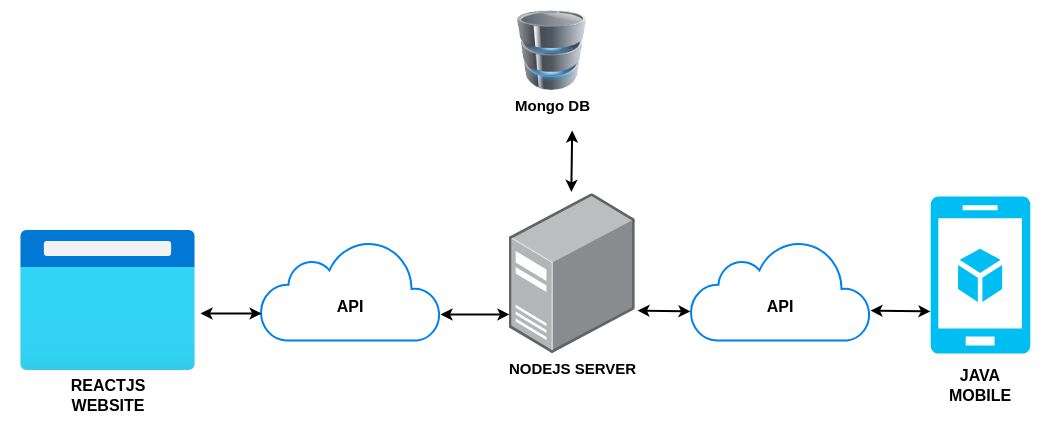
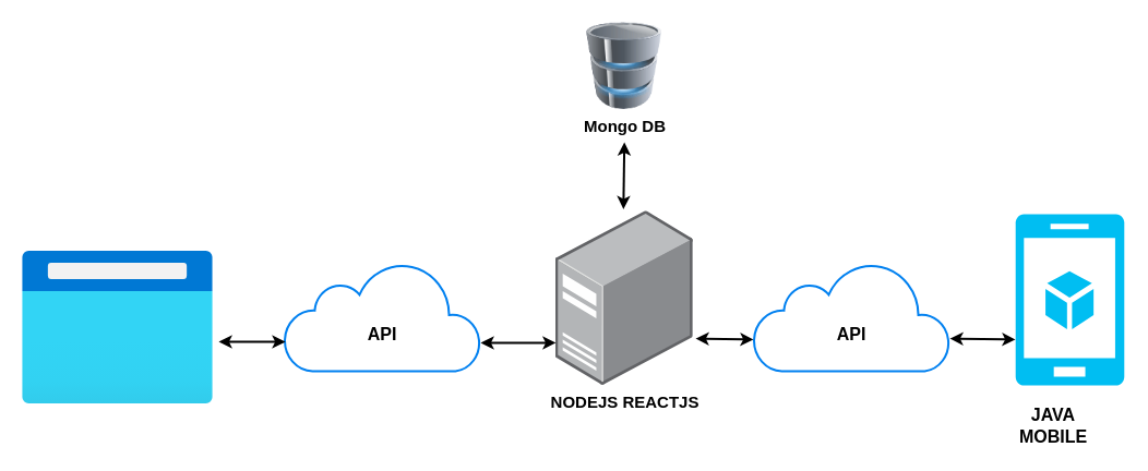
  <mxCell id="0" />
  <mxCell id="1" parent="0" />
- <mxCell id="2" value="&lt;span style=&quot;font-size: 15px&quot;&gt;&lt;b&gt;NODEJS SERVER&lt;/b&gt;&lt;/span&gt;" style="points=[];aspect=fixed;html=1;align=center;shadow=0;dashed=0;image;image=img/lib/allied_telesis/computer_and_terminals/Server_Desktop.svg;" vertex="1" parent="1"><mxGeometry x="508.58" y="193" width="126.21" height="160" as="geometry" /></mxCell>
+ <mxCell id="2" value="&lt;span style=&quot;font-size: 15px&quot;&gt;&lt;b&gt;NODEJS REACTJS&lt;/b&gt;&lt;/span&gt;" style="points=[];aspect=fixed;html=1;align=center;shadow=0;dashed=0;image;image=img/lib/allied_telesis/computer_and_terminals/Server_Desktop.svg;" vertex="1" parent="1"><mxGeometry x="508.58" y="193" width="126.21" height="160" as="geometry" /></mxCell>
  <mxCell id="3" value="" style="group" vertex="1" connectable="0" parent="1"><mxGeometry x="260" y="240" width="180" height="100" as="geometry" /></mxCell>
  <mxCell id="4" value="" style="group" vertex="1" connectable="0" parent="3"><mxGeometry width="180" height="100" as="geometry" /></mxCell>
  <mxCell id="5" value="" style="html=1;verticalLabelPosition=bottom;align=center;labelBackgroundColor=#ffffff;verticalAlign=top;strokeWidth=2;strokeColor=#0080F0;shadow=0;dashed=0;shape=mxgraph.ios7.icons.cloud;" vertex="1" parent="4"><mxGeometry width="180" height="100" as="geometry" /></mxCell>
  <mxCell id="6" value="&lt;span style=&quot;font-size: 16px&quot;&gt;&lt;b&gt;API&lt;/b&gt;&lt;/span&gt;" style="text;html=1;strokeColor=none;fillColor=none;align=center;verticalAlign=middle;whiteSpace=wrap;rounded=0;" vertex="1" parent="4"><mxGeometry x="40" y="51.26" width="100" height="30" as="geometry" /></mxCell>
  <mxCell id="7" value="" style="endArrow=classic;startArrow=classic;html=1;entryX=0.006;entryY=0.73;entryDx=0;entryDy=0;entryPerimeter=0;strokeWidth=2;" edge="1" parent="1" target="5"><mxGeometry width="50" height="50" relative="1" as="geometry"><mxPoint x="200" y="313" as="sourcePoint" /><mxPoint x="181.68" y="230" as="targetPoint" /></mxGeometry></mxCell>
- <mxCell id="8" value="&lt;span style=&quot;font-size: 15px&quot;&gt;&lt;b&gt;Mongo DB&lt;/b&gt;&lt;/span&gt;" style="image;html=1;image=img/lib/clip_art/computers/Database_128x128.png;strokeWidth=2;" vertex="1" parent="1"><mxGeometry x="511.68" y="10" width="80" height="80" as="geometry" /></mxCell>
+ <mxCell id="8" value="&lt;span style=&quot;font-size: 15px&quot;&gt;&lt;b&gt;Mongo DB&lt;/b&gt;&lt;/span&gt;" style="image;html=1;image=img/lib/clip_art/computers/Database_128x128.png;strokeWidth=2;" vertex="1" parent="1"><mxGeometry x="531.68" y="20" width="80" height="80" as="geometry" /></mxCell>
  <mxCell id="9" value="" style="endArrow=classic;startArrow=classic;html=1;entryX=0.003;entryY=0.756;entryDx=0;entryDy=0;entryPerimeter=0;strokeWidth=2;" edge="1" parent="1" target="2"><mxGeometry width="50" height="50" relative="1" as="geometry"><mxPoint x="440" y="314" as="sourcePoint" /><mxPoint x="247.76" y="323" as="targetPoint" /></mxGeometry></mxCell>
  <mxCell id="10" value="" style="endArrow=classic;startArrow=classic;html=1;strokeWidth=2;exitX=0.493;exitY=-0.01;exitDx=0;exitDy=0;exitPerimeter=0;" edge="1" parent="1" source="2"><mxGeometry width="50" height="50" relative="1" as="geometry"><mxPoint x="471.68" y="300" as="sourcePoint" /><mxPoint x="571.68" y="130" as="targetPoint" /></mxGeometry></mxCell>
  <mxCell id="11" value="" style="group" vertex="1" connectable="0" parent="1"><mxGeometry x="690" y="240" width="180" height="100" as="geometry" /></mxCell>
  <mxCell id="12" value="" style="group" vertex="1" connectable="0" parent="11"><mxGeometry width="180" height="100" as="geometry" /></mxCell>
  <mxCell id="13" value="" style="html=1;verticalLabelPosition=bottom;align=center;labelBackgroundColor=#ffffff;verticalAlign=top;strokeWidth=2;strokeColor=#0080F0;shadow=0;dashed=0;shape=mxgraph.ios7.icons.cloud;" vertex="1" parent="12"><mxGeometry width="180" height="100" as="geometry" /></mxCell>
  <mxCell id="14" value="&lt;font style=&quot;font-size: 16px&quot;&gt;&lt;b&gt;API&lt;/b&gt;&lt;/font&gt;" style="text;html=1;strokeColor=none;fillColor=none;align=center;verticalAlign=middle;whiteSpace=wrap;rounded=0;" vertex="1" parent="12"><mxGeometry x="40" y="51.26" width="100" height="30" as="geometry" /></mxCell>
  <mxCell id="15" value="" style="endArrow=classic;startArrow=classic;html=1;strokeWidth=2;exitX=0.995;exitY=0.73;exitDx=0;exitDy=0;exitPerimeter=0;" edge="1" parent="1"><mxGeometry width="50" height="50" relative="1" as="geometry"><mxPoint x="637" y="310" as="sourcePoint" /><mxPoint x="690" y="311" as="targetPoint" /></mxGeometry></mxCell>
  <mxCell id="16" value="" style="group" vertex="1" connectable="0" parent="1"><mxGeometry x="20" y="230" width="175" height="180" as="geometry" /></mxCell>
  <mxCell id="17" value="" style="aspect=fixed;html=1;points=[];align=center;image;fontSize=12;image=img/lib/azure2/general/Browser.svg;" vertex="1" parent="16"><mxGeometry width="175" height="140" as="geometry" /></mxCell>
- <mxCell id="18" value="&lt;span style=&quot;font-size: 16px&quot;&gt;&lt;b&gt;REACTJS WEBSITE&lt;/b&gt;&lt;/span&gt;" style="text;html=1;strokeColor=none;fillColor=none;align=center;verticalAlign=middle;whiteSpace=wrap;rounded=0;" vertex="1" parent="16"><mxGeometry x="37.5" y="150" width="100" height="30" as="geometry" /></mxCell>
  <mxCell id="19" value="" style="verticalLabelPosition=bottom;html=1;verticalAlign=top;align=center;strokeColor=none;fillColor=#00BEF2;shape=mxgraph.azure.mobile_services;pointerEvents=1;" vertex="1" parent="1"><mxGeometry x="930" y="196" width="100" height="157" as="geometry" /></mxCell>
  <mxCell id="20" value="" style="endArrow=classic;startArrow=classic;html=1;strokeWidth=2;exitX=0.995;exitY=0.73;exitDx=0;exitDy=0;exitPerimeter=0;" edge="1" parent="1"><mxGeometry width="50" height="50" relative="1" as="geometry"><mxPoint x="870" y="310" as="sourcePoint" /><mxPoint x="930" y="311" as="targetPoint" /></mxGeometry></mxCell>
- <mxCell id="21" value="&lt;span style=&quot;font-size: 16px&quot;&gt;&lt;b&gt;JAVA MOBILE&lt;/b&gt;&lt;/span&gt;" style="text;html=1;strokeColor=none;fillColor=none;align=center;verticalAlign=middle;whiteSpace=wrap;rounded=0;" vertex="1" parent="1"><mxGeometry x="930" y="370" width="100" height="30" as="geometry" /></mxCell>
+ <mxCell id="21" value="&lt;span style=&quot;font-size: 16px&quot;&gt;&lt;b&gt;JAVA MOBILE&lt;/b&gt;&lt;/span&gt;" style="text;html=1;strokeColor=none;fillColor=none;align=center;verticalAlign=middle;whiteSpace=wrap;rounded=0;" vertex="1" parent="1"><mxGeometry x="915" y="375" width="100" height="30" as="geometry" /></mxCell>
